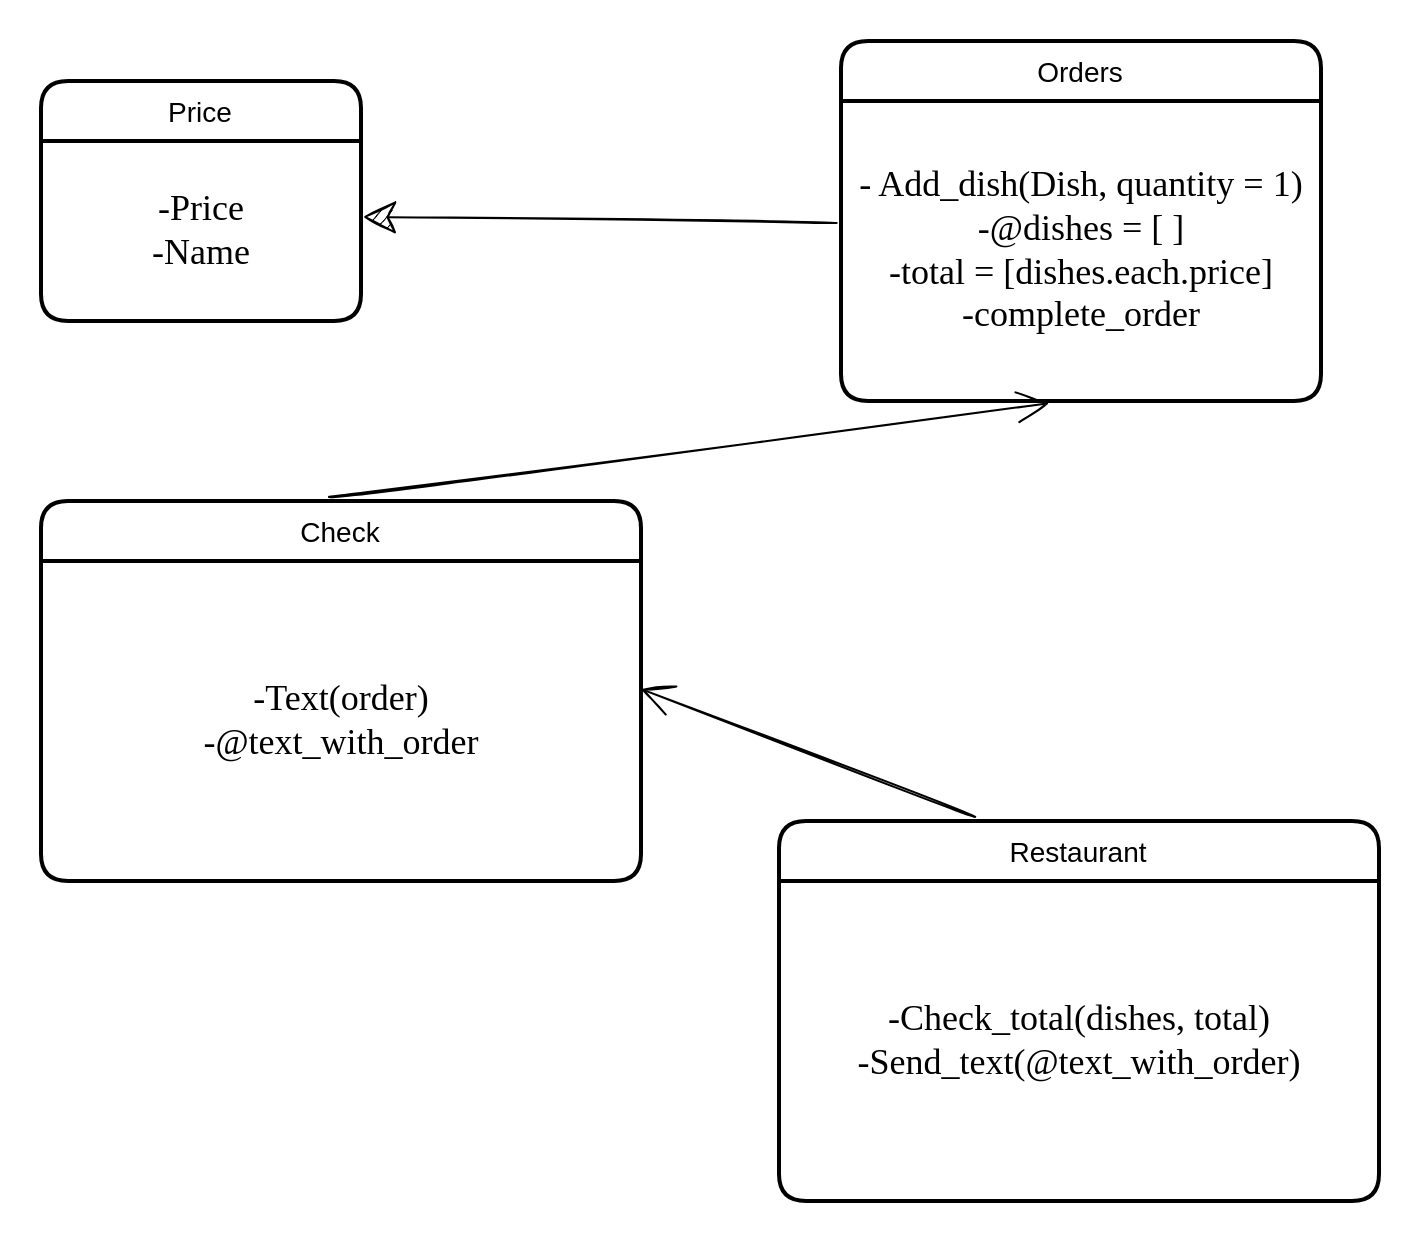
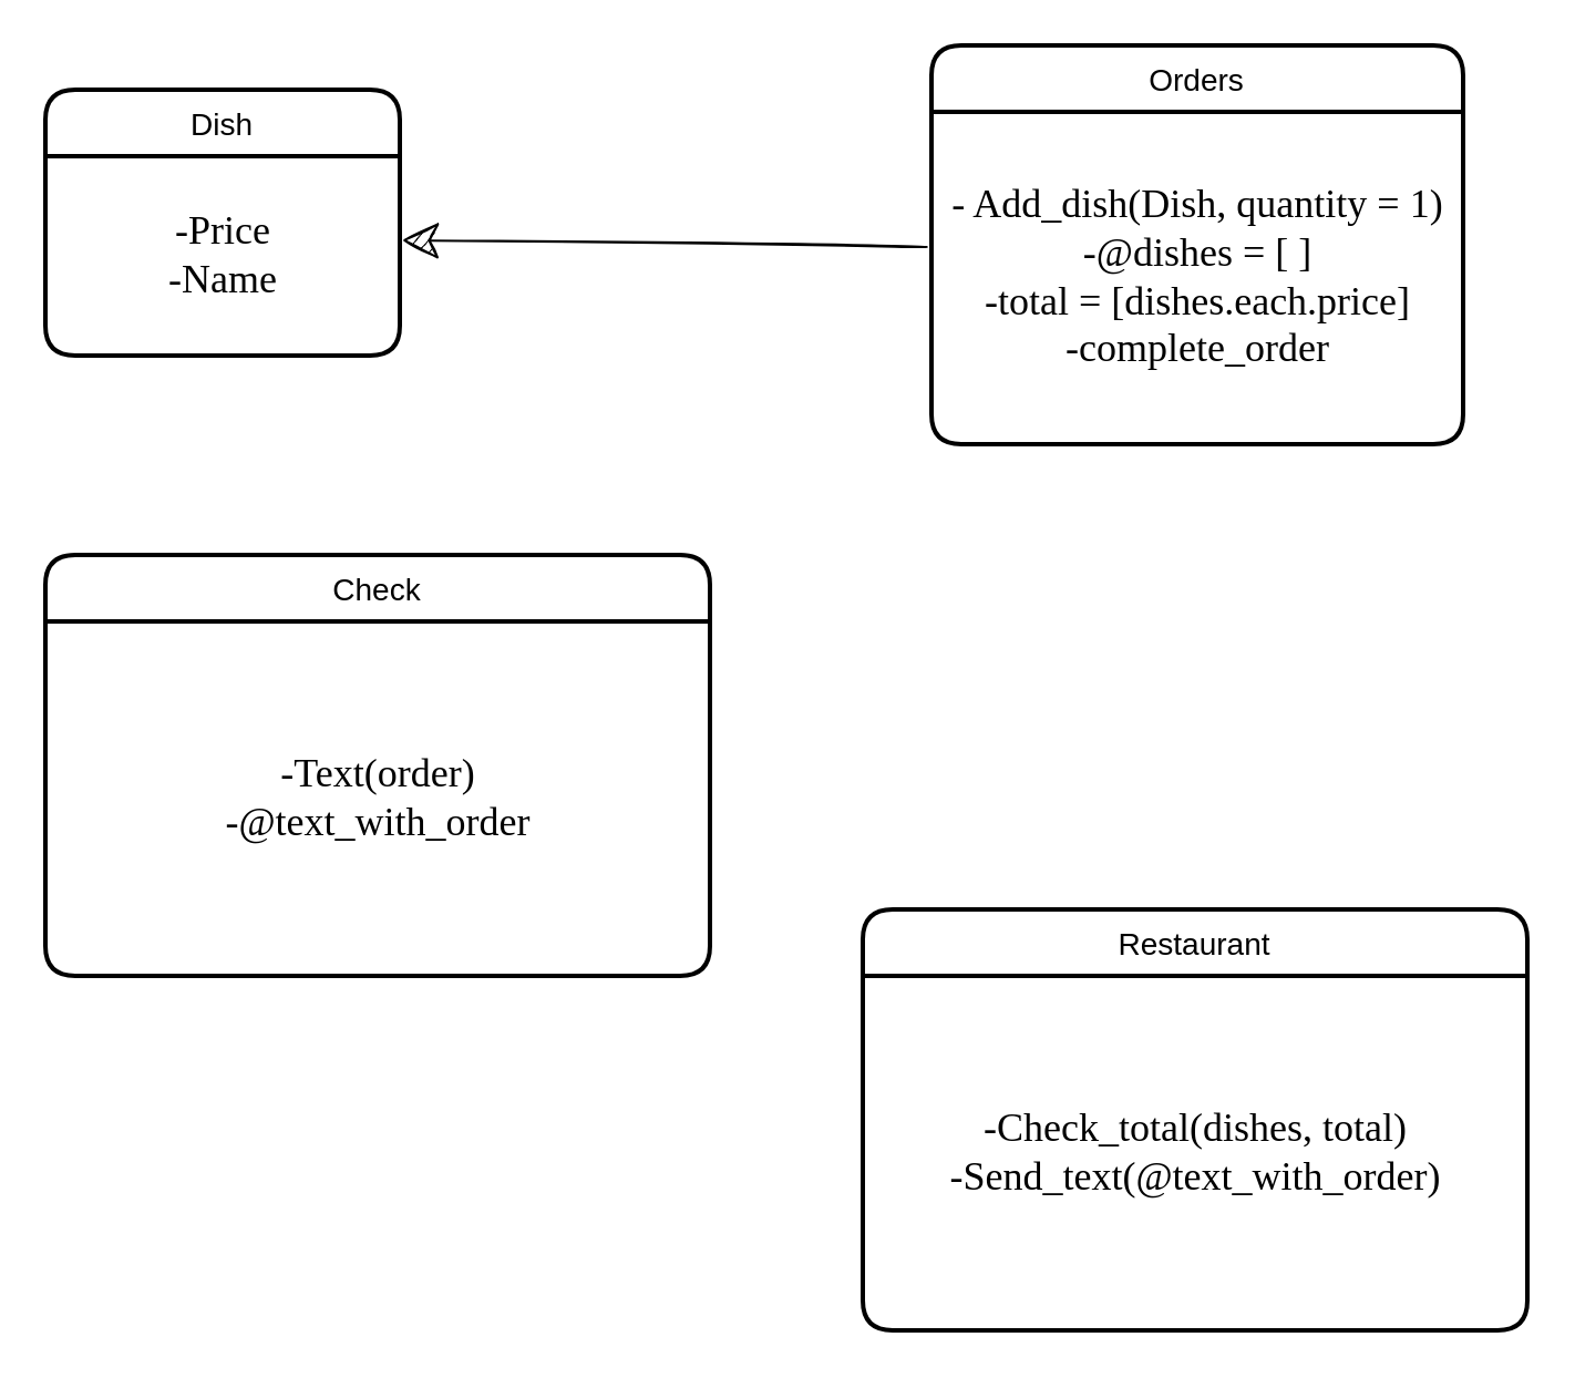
  <mxCell id="0" />
  <mxCell id="1" parent="0" />
  <mxCell id="2" value="Orders" style="swimlane;childLayout=stackLayout;horizontal=1;startSize=30;horizontalStack=0;rounded=1;fontSize=14;fontStyle=0;strokeWidth=2;resizeParent=0;resizeLast=1;shadow=0;dashed=0;align=center;hachureGap=4;pointerEvents=0;" parent="1" vertex="1"><mxGeometry x="420" y="20" width="240" height="180" as="geometry" /></mxCell>
  <mxCell id="3" value="- Add_dish(Dish, quantity = 1)&lt;br&gt;-@dishes = [ ]&lt;br&gt;-total = [dishes.each.price]&lt;br&gt;-complete_order" style="text;html=1;align=center;verticalAlign=middle;resizable=0;points=[];autosize=1;strokeColor=none;fillColor=none;sketch=1;hachureGap=4;pointerEvents=0;fontFamily=Architects Daughter;fontSource=https%3A%2F%2Ffonts.googleapis.com%2Fcss%3Ffamily%3DArchitects%2BDaughter;fontSize=18;" parent="2" vertex="1"><mxGeometry y="30" width="240" height="150" as="geometry" /></mxCell>
- <mxCell id="4" value="Price" style="swimlane;childLayout=stackLayout;horizontal=1;startSize=30;horizontalStack=0;rounded=1;fontSize=14;fontStyle=0;strokeWidth=2;resizeParent=0;resizeLast=1;shadow=0;dashed=0;align=center;hachureGap=4;pointerEvents=0;" parent="1" vertex="1"><mxGeometry x="20" y="40" width="160" height="120" as="geometry" /></mxCell>
+ <mxCell id="4" value="Dish" style="swimlane;childLayout=stackLayout;horizontal=1;startSize=30;horizontalStack=0;rounded=1;fontSize=14;fontStyle=0;strokeWidth=2;resizeParent=0;resizeLast=1;shadow=0;dashed=0;align=center;hachureGap=4;pointerEvents=0;" parent="1" vertex="1"><mxGeometry x="20" y="40" width="160" height="120" as="geometry" /></mxCell>
  <mxCell id="5" value="-Price&lt;br&gt;-Name" style="text;html=1;align=center;verticalAlign=middle;resizable=0;points=[];autosize=1;strokeColor=none;fillColor=none;sketch=1;hachureGap=4;pointerEvents=0;fontFamily=Architects Daughter;fontSource=https%3A%2F%2Ffonts.googleapis.com%2Fcss%3Ffamily%3DArchitects%2BDaughter;fontSize=18;" parent="4" vertex="1"><mxGeometry y="30" width="160" height="90" as="geometry" /></mxCell>
  <mxCell id="6" value="Check" style="swimlane;childLayout=stackLayout;horizontal=1;startSize=30;horizontalStack=0;rounded=1;fontSize=14;fontStyle=0;strokeWidth=2;resizeParent=0;resizeLast=1;shadow=0;dashed=0;align=center;hachureGap=4;pointerEvents=0;" parent="1" vertex="1"><mxGeometry x="20" y="250" width="300" height="190" as="geometry" /></mxCell>
  <mxCell id="7" value="-Text(order)&lt;br&gt;-@text_with_order&lt;br&gt;" style="text;html=1;align=center;verticalAlign=middle;resizable=0;points=[];autosize=1;strokeColor=none;sketch=1;hachureGap=4;pointerEvents=0;fontFamily=Architects Daughter;fontSource=https%3A%2F%2Ffonts.googleapis.com%2Fcss%3Ffamily%3DArchitects%2BDaughter;fontSize=18;" parent="6" vertex="1"><mxGeometry y="30" width="300" height="160" as="geometry" /></mxCell>
  <mxCell id="8" value="" style="edgeStyle=none;orthogonalLoop=1;jettySize=auto;html=1;endArrow=classic;sourcePerimeterSpacing=8;targetPerimeterSpacing=8;fontSize=16;sketch=1;curved=1;rounded=0;fontFamily=Architects Daughter;fontSource=https%3A%2F%2Ffonts.googleapis.com%2Fcss%3Ffamily%3DArchitects%2BDaughter;startSize=14;endSize=14;entryX=1.006;entryY=0.422;entryDx=0;entryDy=0;entryPerimeter=0;exitX=-0.009;exitY=0.407;exitDx=0;exitDy=0;exitPerimeter=0;" parent="1" source="3" target="5" edge="1"><mxGeometry width="120" relative="1" as="geometry"><mxPoint x="280" y="109.5" as="sourcePoint" /><mxPoint x="400" y="109.5" as="targetPoint" /><Array as="points" /></mxGeometry></mxCell>
- <mxCell id="9" value="" style="edgeStyle=none;orthogonalLoop=1;jettySize=auto;html=1;endArrow=open;sourcePerimeterSpacing=8;targetPerimeterSpacing=8;fontSize=16;sketch=1;curved=1;rounded=0;fontFamily=Architects Daughter;fontSource=https%3A%2F%2Ffonts.googleapis.com%2Fcss%3Ffamily%3DArchitects%2BDaughter;startSize=14;endSize=14;exitX=0.48;exitY=-0.011;exitDx=0;exitDy=0;exitPerimeter=0;entryX=0.434;entryY=1.007;entryDx=0;entryDy=0;entryPerimeter=0;" parent="1" source="6" target="3" edge="1"><mxGeometry width="120" relative="1" as="geometry"><mxPoint x="250" y="230" as="sourcePoint" /><mxPoint x="430" y="200" as="targetPoint" /><Array as="points" /></mxGeometry></mxCell>
  <mxCell id="10" value="Restaurant" style="swimlane;childLayout=stackLayout;horizontal=1;startSize=30;horizontalStack=0;rounded=1;fontSize=14;fontStyle=0;strokeWidth=2;resizeParent=0;resizeLast=1;shadow=0;dashed=0;align=center;hachureGap=4;pointerEvents=0;" parent="1" vertex="1"><mxGeometry x="389" y="410" width="300" height="190" as="geometry" /></mxCell>
  <mxCell id="11" value="-Check_total(dishes, total)&lt;br&gt;-Send_text(@text_with_order)" style="text;html=1;align=center;verticalAlign=middle;resizable=0;points=[];autosize=1;strokeColor=none;sketch=1;hachureGap=4;pointerEvents=0;fontFamily=Architects Daughter;fontSource=https://fonts.googleapis.com/css?family=Architects+Daughter;fontSize=18;" parent="10" vertex="1"><mxGeometry y="30" width="300" height="160" as="geometry" /></mxCell>
- <mxCell id="12" value="" style="edgeStyle=none;orthogonalLoop=1;jettySize=auto;html=1;endArrow=open;sourcePerimeterSpacing=8;targetPerimeterSpacing=8;fontSize=16;sketch=1;curved=1;rounded=0;fontFamily=Architects Daughter;fontSource=https%3A%2F%2Ffonts.googleapis.com%2Fcss%3Ffamily%3DArchitects%2BDaughter;startSize=14;endSize=14;exitX=0.327;exitY=-0.011;exitDx=0;exitDy=0;exitPerimeter=0;entryX=1;entryY=0.4;entryDx=0;entryDy=0;entryPerimeter=0;" parent="1" source="10" target="7" edge="1"><mxGeometry width="120" relative="1" as="geometry"><mxPoint x="360" y="330" as="sourcePoint" /><mxPoint x="480" y="330" as="targetPoint" /><Array as="points" /></mxGeometry></mxCell>
